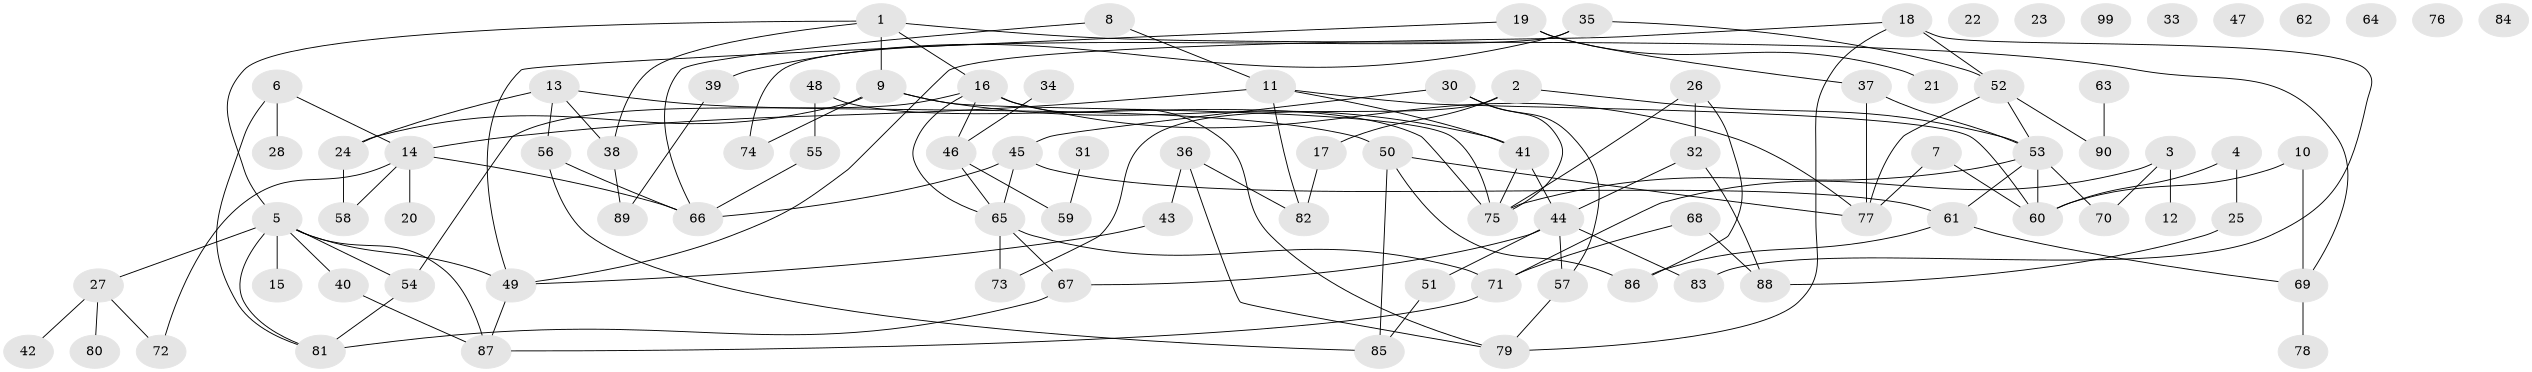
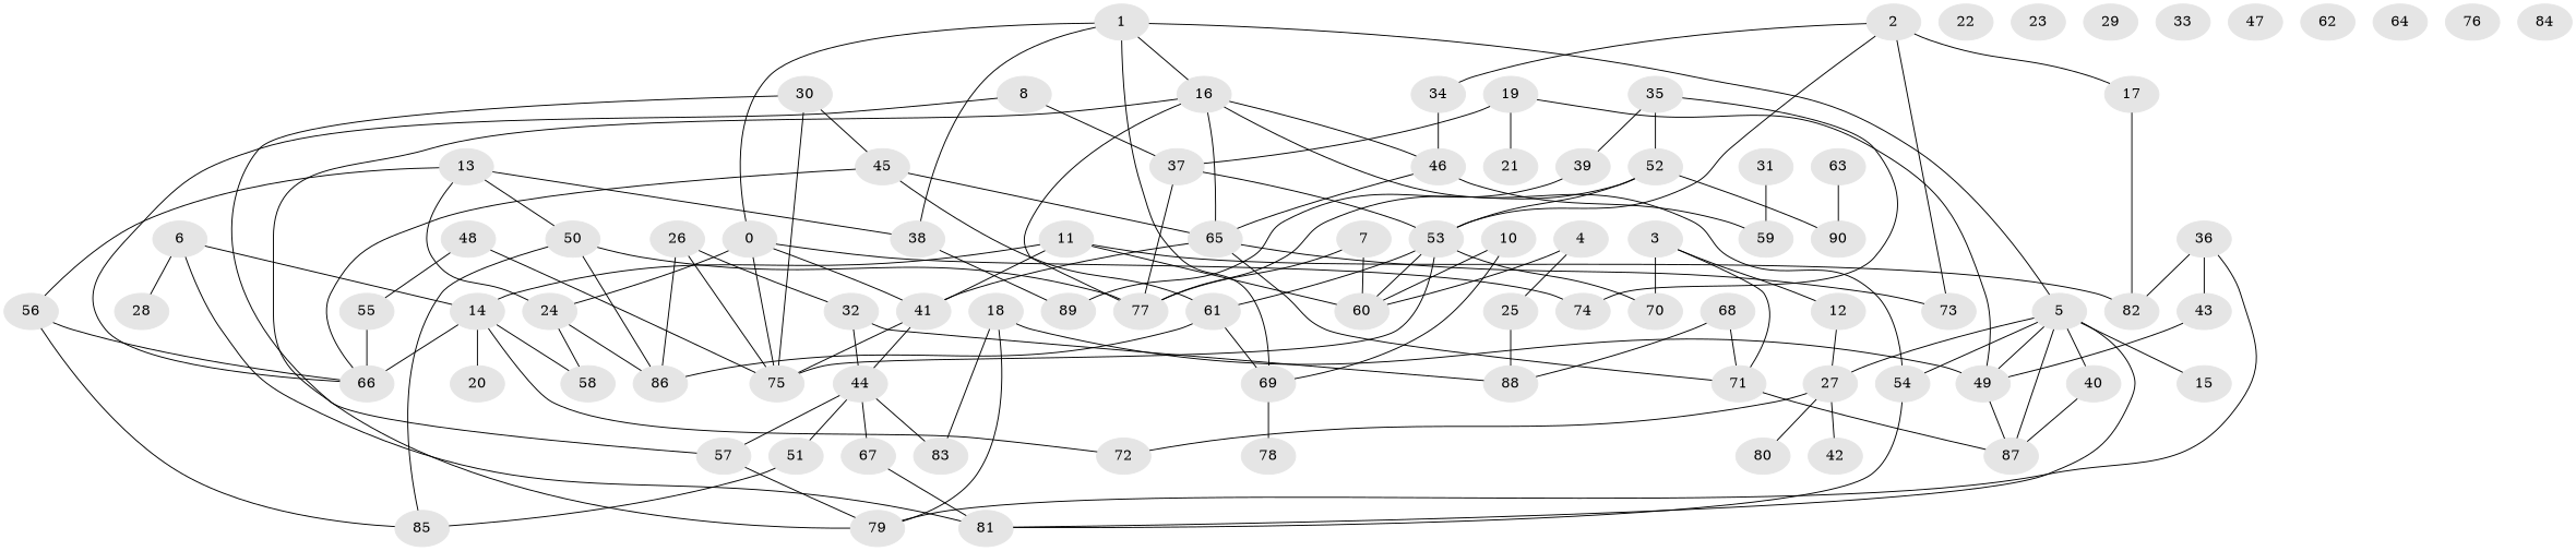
  graph {
    node [color=gray90 style=filled]
    1
    5
-   9
+   9 [label=0]
    16
    38
    69
    15
    27
    40
    49
    54
    81
    87
    24
    41
    74
    75
    77
    46
    65
    79
    89
    78
    2
    17
    34
    53
    73
    82
    70
    60
    61
    3
    12
    71
    4
    25
    88
    72
    42
    80
    6
    14
    28
    66
    20
    58
    7
    8
    11
    86
    44
    10
    13
    50
    56
    85
    59
    67
    18
    52
    83
    90
    19
    21
    37
    22
    23
    26
    32
-   29 [label=99]
+   29
    30
    45
    57
    31
    51
    33
    35
    39
    36
    43
    47
    48
    55
    62
    63
    64
    68
    76
    84
    1 -- 5
    1 -- 9
    1 -- 16
    1 -- 38
    1 -- 69
    5 -- 15
    5 -- 27
    5 -- 40
    5 -- 49
    5 -- 54
    5 -- 81
    5 -- 87
    9 -- 24
    9 -- 41
    9 -- 74
    9 -- 75
    16 -- 54
    16 -- 77
    16 -- 46
    16 -- 65
    16 -- 79
    38 -- 89
    69 -- 78
    27 -- 72
    27 -- 42
    27 -- 80
    40 -- 87
    49 -- 87
    54 -- 81
    24 -- 58
+   24 -- 86
    41 -- 75
    41 -- 44
    46 -- 65
    46 -- 59
    65 -- 73
    65 -- 71
-   65 -- 67
+   65 -- 41
    2 -- 17
+   2 -- 34
    2 -- 53
    2 -- 73
    17 -- 82
    34 -- 46
    53 -- 75
    53 -- 70
    53 -- 60
    53 -- 61
    61 -- 69
    61 -- 86
    3 -- 70
    3 -- 12
    3 -- 71
+   12 -- 27
    71 -- 87
    4 -- 60
    4 -- 25
    25 -- 88
    6 -- 81
    6 -- 14
    6 -- 28
    14 -- 72
    14 -- 66
    14 -- 20
    14 -- 58
    7 -- 77
    7 -- 60
    8 -- 66
-   8 -- 11
+   8 -- 37
    11 -- 41
    11 -- 82
    11 -- 60
    11 -- 14
    44 -- 67
    44 -- 83
    44 -- 57
    44 -- 51
    10 -- 69
    10 -- 60
    13 -- 38
    13 -- 24
    13 -- 50
    13 -- 56
    50 -- 77
    50 -- 86
    50 -- 85
    56 -- 66
    56 -- 85
    67 -- 81
    18 -- 49
    18 -- 79
-   18 -- 52
    18 -- 83
    52 -- 77
    52 -- 53
    52 -- 90
    19 -- 49
    19 -- 21
    19 -- 37
    37 -- 77
    37 -- 53
    26 -- 75
    26 -- 86
    26 -- 32
    32 -- 88
    32 -- 44
    30 -- 75
    30 -- 45
    30 -- 57
    45 -- 65
    45 -- 61
    45 -- 66
    57 -- 79
    31 -- 59
    51 -- 85
    35 -- 74
    35 -- 52
    35 -- 39
    39 -- 89
    36 -- 79
    36 -- 82
    36 -- 43
    43 -- 49
    48 -- 75
    48 -- 55
    55 -- 66
    63 -- 90
    68 -- 71
    68 -- 88
  }
